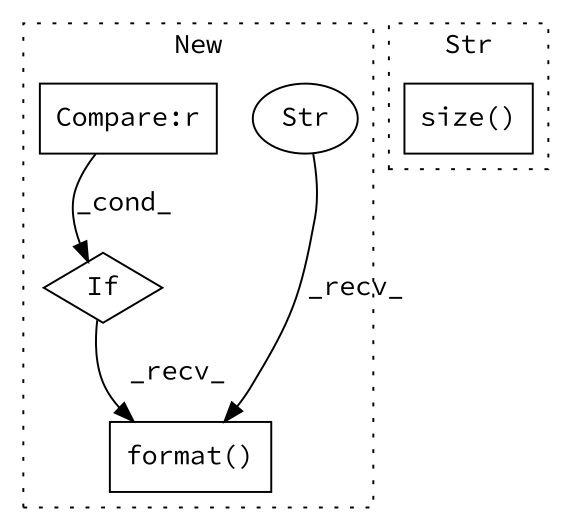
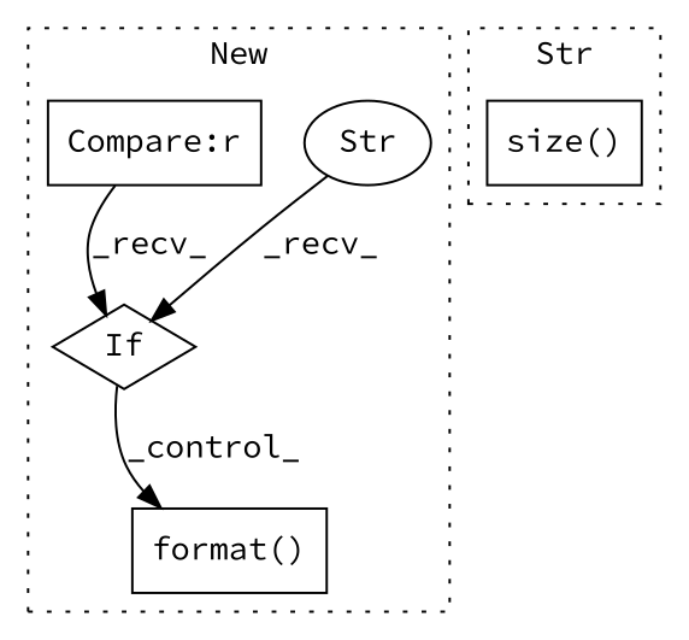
  digraph {
    fontname="Source Code Pro"
    node [a=75 fontname="Source Code Pro" shape=box]
    edge [fontname="Source Code Pro"]
    n1 [l="34,1" label="format()" s="4894,4942"]
    n2 [a=66 l=26 label=Str s=4894 shape=ellipse]
    n3 [a=96 l=3 label=If s=4453 shape=diamond]
    n4 [a=40 l=23 label="Compare:r" s=4456]
    n5 [l=14 label="size()" s=3801]
    subgraph cluster_1 {
      label=New
      style=dotted
      n1
      n2
      n3
      n4
    }
    subgraph cluster_2 {
      label=Str
      style=dotted
      n5
    }
-   n2 -> n1 [label=_recv_]
-   n3 -> n1 [label=_recv_]
-   n4 -> n3 [label=_cond_]
+   n2 -> n3 [label=_recv_]
+   n3 -> n1 [label=_control_]
+   n4 -> n3 [label=_recv_]
  }
